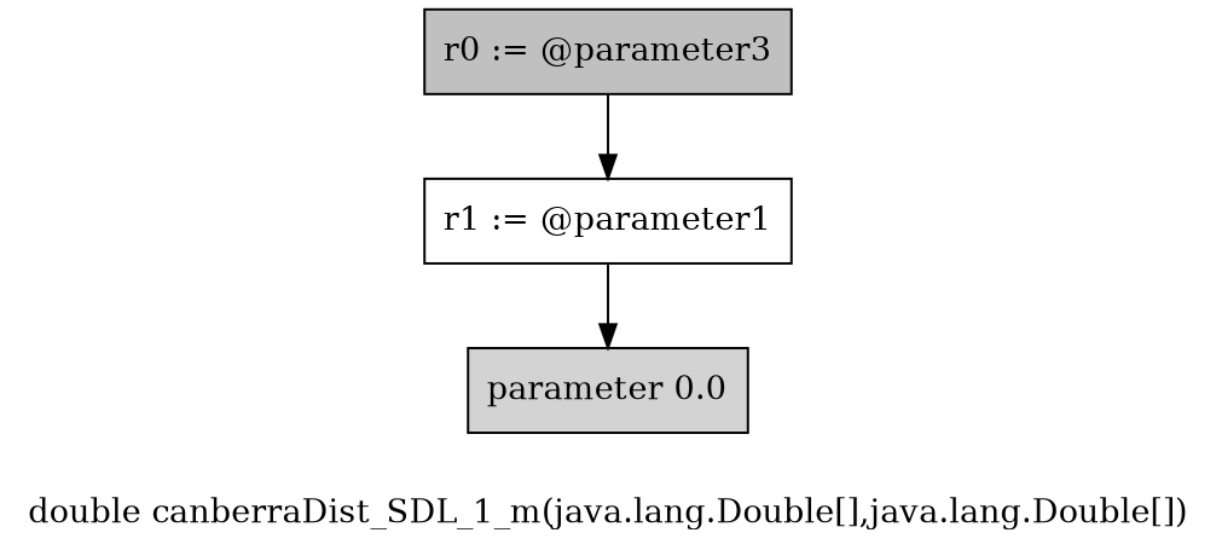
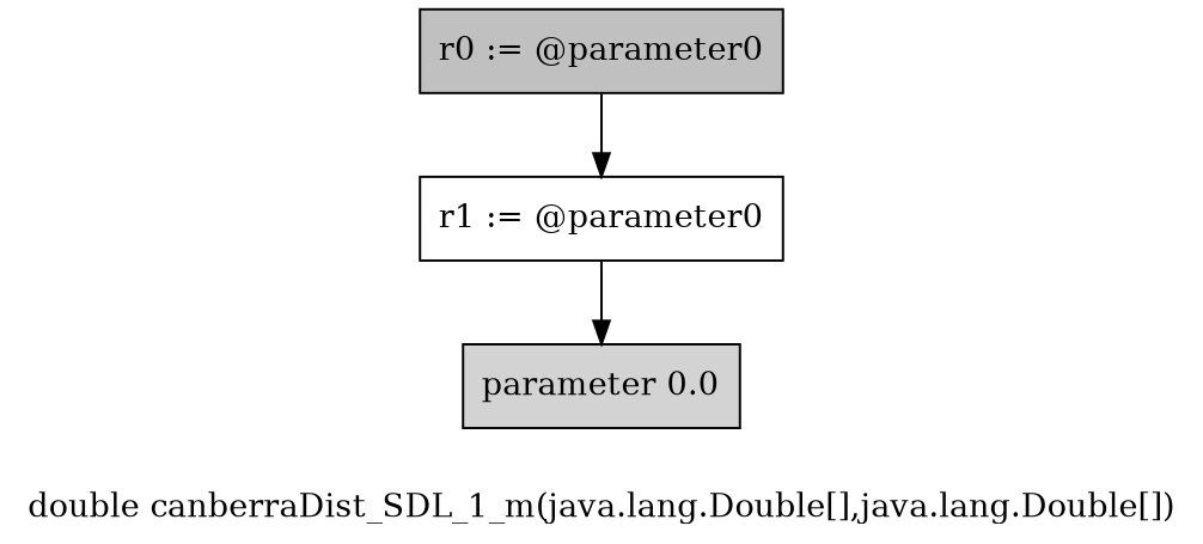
  digraph {
    label="double canberraDist_SDL_1_m(java.lang.Double[],java.lang.Double[])"
    node [shape=box style=filled]
-   n1 [fillcolor=gray label="r0 := @parameter3"]
-   n2 [label="r1 := @parameter1" style=""]
+   n1 [fillcolor=gray label="r0 := @parameter0"]
+   n2 [label="r1 := @parameter0" style=""]
    n3 [fillcolor=lightgray label="parameter 0.0"]
    n1 -> n2
    n2 -> n3
  }
